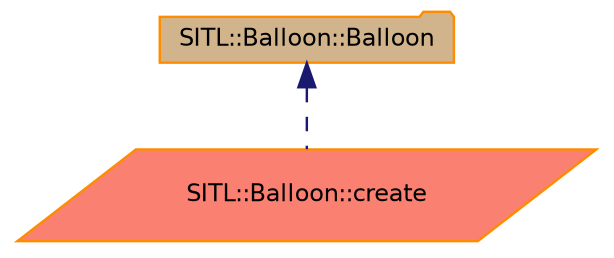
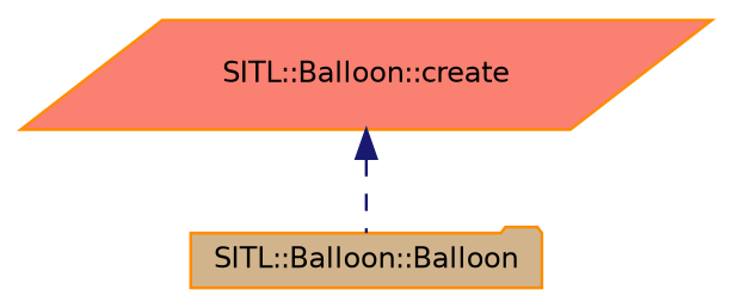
  digraph {
    rankdir=TB
    node [color=darkorange fontname=Helvetica fontsize=10 style=filled]
    n1 [fillcolor=tan fontcolor=black height=0.2 label="SITL::Balloon::Balloon" shape=folder width=0.4]
    n2 [fillcolor=salmon height=0.2 label="SITL::Balloon::create" shape=parallelogram width=0.4]
-   n1 -> n2 [color=midnightblue dir=back fontname=Helvetica fontsize=10 labelfontname=Helvetica labelfontsize=10 style=dashed]
+   n2 -> n1 [color=midnightblue dir=back fontname=Helvetica fontsize=10 labelfontname=Helvetica labelfontsize=10 style=dashed]
  }
